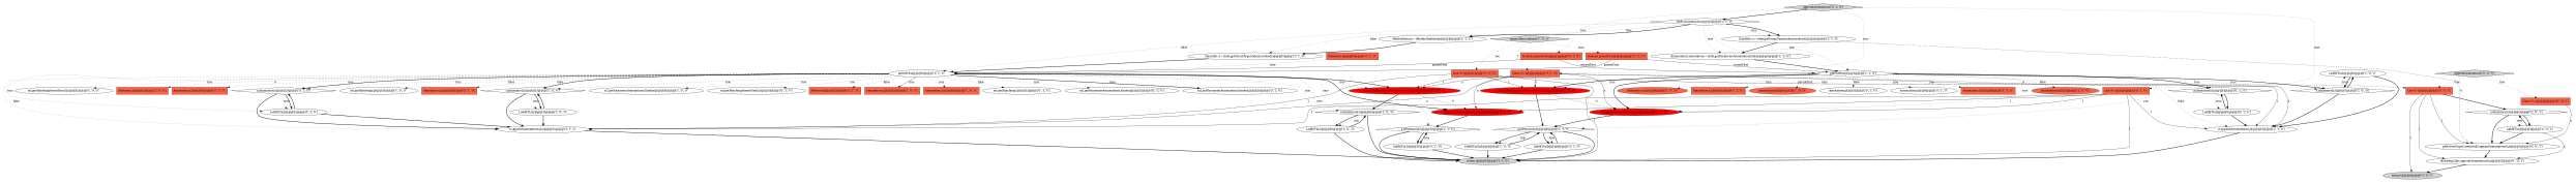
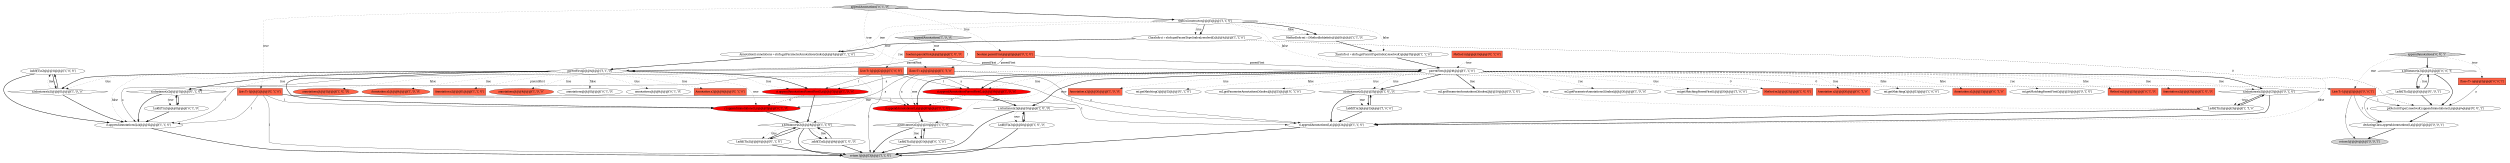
  digraph {
    fontname=Merriweather
    node [fillcolor=white fontname=Merriweather shape=ellipse style=filled]
    edge [fontname=Merriweather style=bold]
    n1 [label="m2.getParameterAnnotations()(index(@@@20@@@['1', '0', '0']"]
    n2 [label="l.add((T)a2)@@@11@@@['1', '0', '0']"]
    n3 [label="a.isInstance(a2)@@@11@@@['1', '0', '0']" shape=diamond]
    n4 [label="ci.appendAnnotations(l,a)@@@12@@@['1', '1', '0']"]
    n5 [fillcolor=lightgray label="return l@@@27@@@['1', '1', '0']"]
    n6 [label="ClassInfo ci = eInfo.getParamType(index).resolved()@@@4@@@['1', '1', '0']"]
    n7 [label="getReturnType().resolved().appendAnnotations(l,a)@@@4@@@['0', '0', '1']"]
    n8 [label="Annotation(( annotations = eInfo.getParameterAnnotations(index)@@@5@@@['1', '1', '0']"]
    n9 [label="declaringClass.appendAnnotations(l,a)@@@5@@@['0', '0', '1']"]
    n10 [label="parentFirst@@@6@@@['1', '1', '0']" shape=diamond]
    n11 [fillcolor=tomato label="Method m2@@@20@@@['0', '1', '0']" shape=box]
    n12 [label="parentFirst@@@18@@@['1', '1', '0']"]
    n13 [label="mi.getMatchingParentFirst()@@@20@@@['1', '0', '0']"]
    n14 [fillcolor=tomato label="Method m2@@@23@@@['1', '0', '0']" shape=box]
    n15 [fillcolor=tomato label="Annotation a2@@@20@@@['0', '1', '0']" shape=box]
    n16 [label="mi.getMatching()@@@23@@@['1', '0', '0']"]
    n17 [fillcolor=tomato label="Annotation a2@@@23@@@['0', '1', '0']" shape=box]
    n18 [label="a.isInstance(a2)@@@23@@@['0', '1', '0']" shape=diamond]
    n19 [label="mi.getMatchingParentFirst()@@@20@@@['0', '1', '0']"]
    n20 [label="ci.appendAnnotations(l,a)@@@24@@@['1', '1', '0']"]
    n21 [label="a.isInstance(a2)@@@20@@@['1', '0', '0']" shape=diamond]
    n22 [fillcolor=tomato label="Method m2@@@23@@@['0', '1', '0']" shape=box]
    n23 [fillcolor=tomato label="Annotation a2@@@23@@@['1', '0', '0']" shape=box]
    n24 [fillcolor=red label="ci.appendAnnotationsParentFirst(l,a)@@@19@@@['1', '0', '0']"]
    n25 [label="l.add((T)a2)@@@23@@@['1', '1', '0']"]
    n26 [fillcolor=tomato label="Annotation a2@@@20@@@['1', '0', '0']" shape=box]
    n27 [label="mi.getMatching()@@@23@@@['0', '1', '0']"]
    n28 [fillcolor=red label="ci.appendAnnotations(l,a)@@@19@@@['0', '1', '0']"]
    n29 [label="m2.getParameterAnnotations()(index(@@@23@@@['0', '1', '0']"]
    n30 [label="a.isInstance(a2)@@@20@@@['1', '1', '0']" shape=diamond]
    n31 [label="m2.getParameterAnnotations()(index(@@@20@@@['0', '1', '0']"]
    n32 [label="a.isInstance(a2)@@@23@@@['1', '0', '0']" shape=diamond]
    n33 [label="l.add((T)a2)@@@20@@@['1', '0', '0']"]
    n34 [label="l.add((T)a2)@@@20@@@['0', '1', '0']"]
    n35 [label="l.add((T)a2)@@@23@@@['1', '0', '0']"]
    n36 [fillcolor=lightgray label="return l@@@6@@@['0', '0', '1']"]
    n37 [fillcolor=tomato label="Annotation a2@@@8@@@['0', '1', '0']" shape=box]
    n38 [fillcolor=lightgray label="appendAnnotations['1', '0', '0']" shape=diamond]
    n39 [fillcolor=tomato label="boolean parentFirst@@@2@@@['1', '0', '0']" shape=box]
    n40 [fillcolor=tomato label="Class<T> a@@@2@@@['1', '1', '0']" shape=box]
    n41 [fillcolor=tomato label="List<T> l@@@2@@@['1', '0', '0']" shape=box]
    n42 [label="eInfo.isConstructor@@@3@@@['1', '1', '0']" shape=diamond]
    n43 [label="ClassInfo ci = eInfo.getParamType(index).resolved()@@@17@@@['1', '1', '0']"]
    n44 [label="MethodInfo mi = (MethodInfo)eInfo@@@16@@@['1', '1', '0']"]
    n45 [fillcolor=red label="ci.appendAnnotationsParentFirst(l,a)@@@7@@@['1', '0', '0']"]
    n46 [fillcolor=red label="ci.appendAnnotations(l,a)@@@7@@@['0', '1', '0']"]
    n47 [fillcolor=tomato label="List<T> l@@@2@@@['0', '0', '1']" shape=box]
    n48 [fillcolor=tomato label="boolean parentFirst@@@2@@@['0', '1', '0']" shape=box]
    n49 [label="a.isInstance(a2)@@@8@@@['1', '1', '0']" shape=diamond]
    n50 [label="a.isInstance(a2)@@@11@@@['0', '1', '0']" shape=diamond]
    n51 [fillcolor=tomato label="annotations@@@11@@@['1', '0', '0']"]
    n52 [fillcolor=tomato label="Annotation a2@@@8@@@['1', '0', '0']"]
    n53 [fillcolor=tomato label="Annotation a2@@@11@@@['1', '1', '0']" shape=box]
    n54 [fillcolor=tomato label="annotations@@@8@@@['1', '0', '0']"]
    n55 [label="annotations@@@11@@@['0', '1', '0']"]
    n56 [label="annotations@@@8@@@['0', '1', '0']"]
    n57 [label="a.isInstance(a2)@@@3@@@['0', '0', '1']" shape=diamond]
    n58 [label="l.add((T)a2)@@@3@@@['0', '0', '1']"]
    n59 [label="l.add((T)a2)@@@8@@@['1', '0', '0']"]
    n60 [label="l.add((T)a2)@@@8@@@['0', '1', '0']"]
    n61 [label="l.add((T)a2)@@@11@@@['0', '1', '0']"]
    n62 [fillcolor=tomato label="Class<T> a@@@2@@@['0', '0', '1']" shape=box]
    n63 [fillcolor=lightgray label="appendAnnotations['0', '1', '0']" shape=diamond]
    n64 [fillcolor=tomato label="List<T> l@@@2@@@['0', '1', '0']" shape=box]
    n65 [fillcolor=lightgray label="appendAnnotations['0', '0', '1']" shape=diamond]
    n2 -> n3
    n2 -> n4
    n3 -> n2 [label=true style=dotted]
    n3 -> n2
    n3 -> n4
    n4 -> n5
    n6 -> n7 [label=0 style=dashed]
    n6 -> n8
    n7 -> n9
    n8 -> n10
    n9 -> n36
    n10 -> n3
    n10 -> n3 [label=true style=dotted]
    n10 -> n4 [label=false style=dotted]
    n10 -> n37 [label=true style=dotted]
    n10 -> n45
    n10 -> n45 [label=true style=dotted]
    n10 -> n46 [label=true style=dotted]
    n10 -> n46
    n10 -> n49 [label=true style=dotted]
    n10 -> n50
    n10 -> n50 [label=true style=dotted]
    n10 -> n51 [label=false style=dotted]
    n10 -> n52 [label=true style=dotted]
    n10 -> n53 [label=parentFirst style=dotted]
    n10 -> n54 [label=true style=dotted]
    n10 -> n55 [label=false style=dotted]
    n10 -> n56 [label=true style=dotted]
    n11 -> n12 [label=true style=dotted]
    n12 -> n1 [label=true style=dotted]
    n12 -> n13 [label=true style=dotted]
    n12 -> n14 [label=0 style=dotted]
    n12 -> n15 [label=true style=dotted]
    n12 -> n16 [label=false style=dotted]
    n12 -> n17 [label=false style=dotted]
    n12 -> n18 [label=true style=dotted]
    n12 -> n18
    n12 -> n19 [label=true style=dotted]
    n12 -> n20 [label=false style=dotted]
-   n12 -> n21 [label=true style=dotted]
+   n12 -> n21 [label=true]
    n12 -> n22 [label=false style=dotted]
-   n12 -> n23 [label=true style=solid]
+   n12 -> n23 [label=true style=dotted]
    n12 -> n24 [label=true style=dotted]
    n12 -> n24
    n12 -> n25 [label=true style=dotted]
    n12 -> n26 [label=true style=dotted]
    n12 -> n27 [label=false style=dotted]
    n12 -> n28
    n12 -> n28 [label=true style=dotted]
    n12 -> n29 [label=true style=dotted]
    n12 -> n30 [label=true style=dotted]
    n12 -> n31 [label=true]
    n12 -> n32
    n12 -> n32 [label=true style=dotted]
    n18 -> n20
    n18 -> n25 [label=true style=dotted]
    n18 -> n25
    n20 -> n5
    n21 -> n5
    n21 -> n33
    n21 -> n33 [label=true style=dotted]
    n24 -> n21
    n24 -> n28 [label=0 style=dashed]
    n25 -> n18
    n25 -> n20
    n28 -> n30
    n30 -> n5
    n30 -> n34 [label=true style=dotted]
    n30 -> n34
    n32 -> n20
    n32 -> n35 [label=true style=dotted]
    n32 -> n35
    n33 -> n5
    n33 -> n21
    n34 -> n5
    n34 -> n30
    n35 -> n20
    n35 -> n32
    n38 -> n39 [label=true style=dotted]
    n38 -> n40 [label=l style=dotted]
    n38 -> n41 [label=true style=dotted]
    n39 -> n10 [label=parentFirst style=solid]
    n39 -> n12 [label=parentFirst style=solid]
    n40 -> n4 [label=a style=solid]
    n40 -> n20 [label=a style=solid]
    n40 -> n24 [label=a style=solid]
    n40 -> n28 [label=a style=solid]
    n40 -> n45 [label=a style=solid]
    n40 -> n46 [label=a style=solid]
    n40 -> n47 [label=0 style=dashed]
    n41 -> n4 [label=l style=solid]
    n41 -> n5 [label=l style=solid]
    n41 -> n20 [label=l style=solid]
    n41 -> n24 [label=l style=solid]
    n41 -> n45 [label=l style=solid]
    n42 -> n6
    n42 -> n6 [label=true style=dotted]
    n42 -> n8 [label=true style=dotted]
    n42 -> n10 [label=true style=dotted]
    n42 -> n12 [label=false style=dotted]
    n42 -> n43 [label=false style=dotted]
    n42 -> n44 [label=false style=dotted]
    n42 -> n44
    n43 -> n12
    n44 -> n43
    n45 -> n46 [label=0 style=dashed]
    n45 -> n49
    n46 -> n49
    n47 -> n7 [label=l style=solid]
    n47 -> n9 [label=l style=solid]
    n47 -> n36 [label=l style=solid]
    n48 -> n10 [label=parentFirst style=solid]
    n48 -> n12 [label=parentFirst style=solid]
    n49 -> n5
    n49 -> n59
    n49 -> n59 [label=true style=dotted]
    n49 -> n60
    n49 -> n60 [label=true style=dotted]
+   n50 -> n4
    n50 -> n61
    n50 -> n61 [label=true style=dotted]
    n57 -> n7
    n57 -> n58
    n57 -> n58 [label=true style=dotted]
    n58 -> n7
    n58 -> n9 [label=a style=solid]
    n58 -> n57
    n59 -> n5
    n59 -> n49
    n60 -> n5
    n60 -> n49
    n61 -> n4
    n61 -> n50
    n62 -> n7 [label=a style=solid]
    n63 -> n40 [label=true style=dotted]
    n63 -> n42
    n63 -> n48 [label=true style=dotted]
    n63 -> n64 [label=true style=dotted]
    n64 -> n4 [label=l style=solid]
    n64 -> n5 [label=l style=solid]
    n64 -> n20 [label=l style=solid]
    n64 -> n28 [label=l style=solid]
    n64 -> n46 [label=l style=solid]
    n65 -> n47 [label=true style=dotted]
-   n47 -> n57
+   n65 -> n57
    n65 -> n62 [label=true style=dotted]
  }
